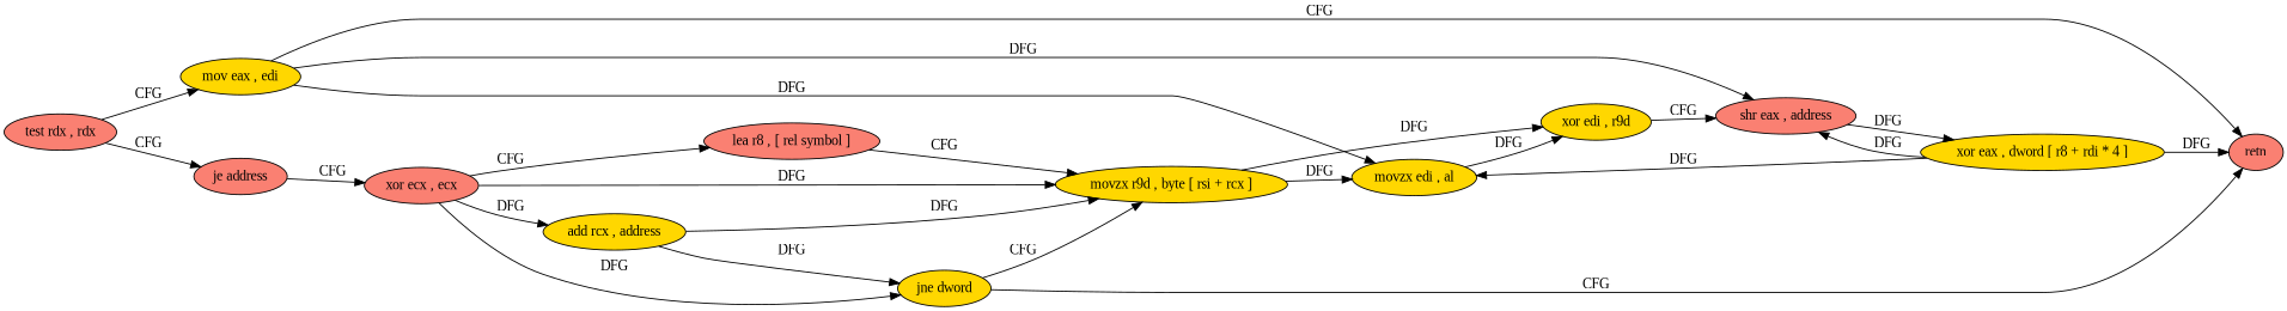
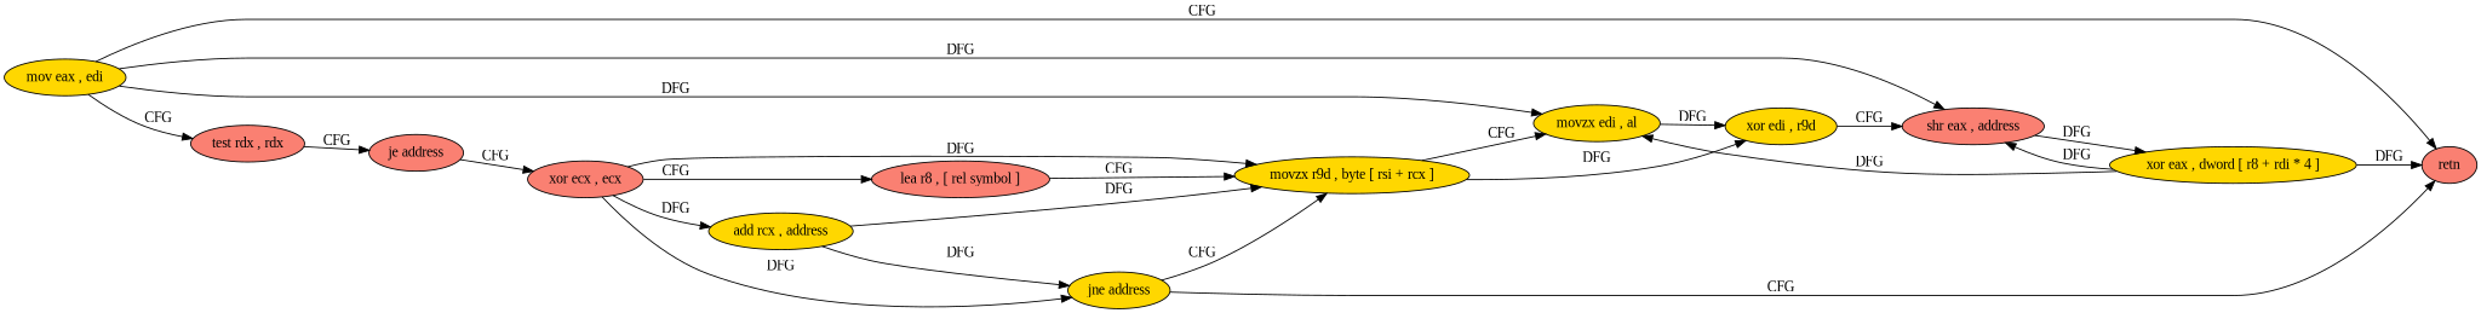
  digraph {
    fontname="Liberation Serif"
    rankdir=LR
    node [fillcolor=gold fontname="Liberation Serif" style=filled]
    edge [fontname="Liberation Serif"]
    n1 [label="mov eax , edi"]
    n2 [fillcolor=salmon label="test rdx , rdx"]
    n3 [fillcolor=salmon label=retn]
    n4 [label="movzx edi , al"]
    n5 [fillcolor=salmon label="shr eax , address"]
    n6 [fillcolor=salmon label="je address"]
    n7 [label="xor edi , r9d"]
    n8 [label="xor eax , dword [ r8 + rdi * 4 ]"]
    n9 [fillcolor=salmon label="xor ecx , ecx"]
    n10 [fillcolor=salmon label="lea r8 , [ rel symbol ]"]
    n11 [label="movzx r9d , byte [ rsi + rcx ]"]
    n12 [label="add rcx , address"]
-   n13 [label="jne dword"]
-   n2 -> n1 [label=CFG]
+   n13 [label="jne address"]
+   n1 -> n2 [label=CFG]
    n1 -> n3 [label=CFG]
    n1 -> n4 [label=DFG]
    n1 -> n5 [label=DFG]
    n2 -> n6 [label=CFG]
    n4 -> n7 [label=DFG]
    n5 -> n8 [label=DFG]
    n6 -> n9 [label=CFG]
    n7 -> n5 [label=CFG]
    n8 -> n3 [label=DFG]
    n8 -> n4 [label=DFG]
    n8 -> n5 [label=DFG]
    n9 -> n10 [label=CFG]
    n9 -> n11 [label=DFG]
    n9 -> n12 [label=DFG]
    n9 -> n13 [label=DFG]
    n10 -> n11 [label=CFG]
-   n11 -> n4 [label=DFG]
+   n11 -> n4 [label=CFG]
    n11 -> n7 [label=DFG]
    n12 -> n11 [label=DFG]
    n12 -> n13 [label=DFG]
    n13 -> n3 [label=CFG]
    n13 -> n11 [label=CFG]
  }
